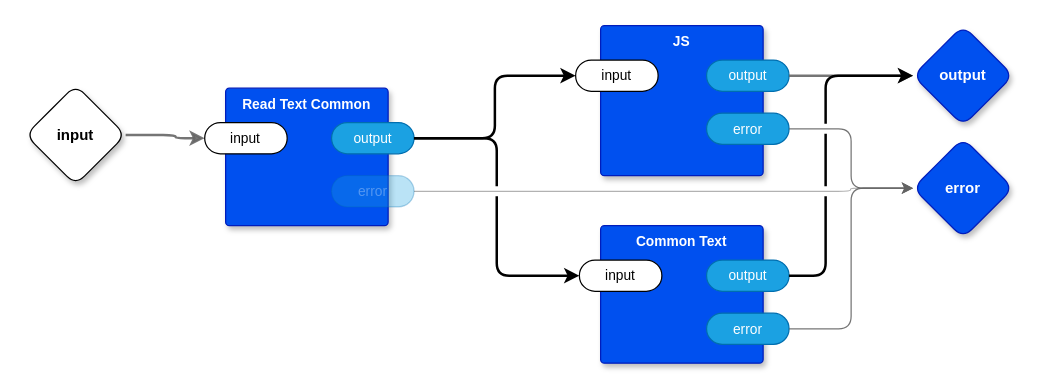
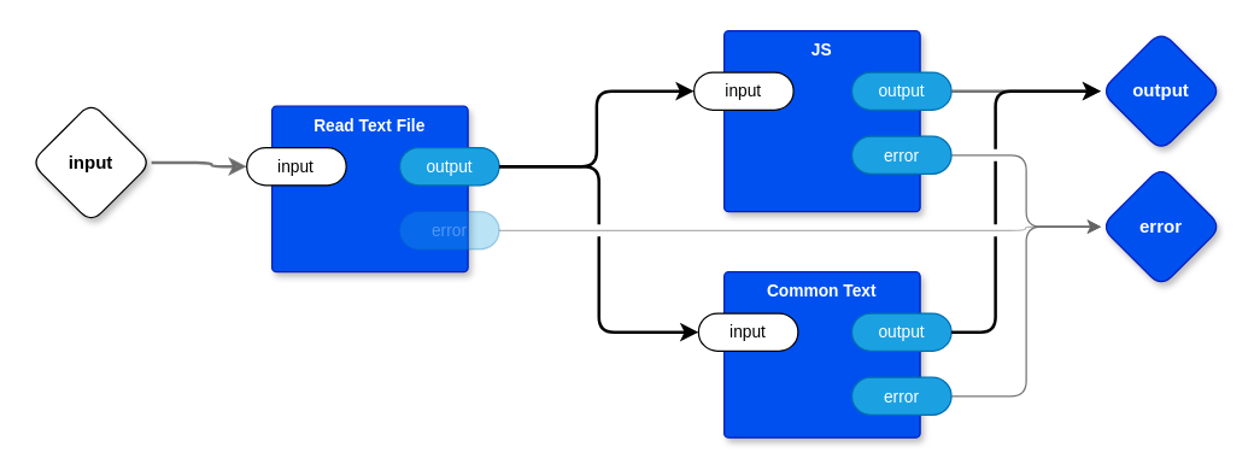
  <mxCell id="0" />
  <mxCell id="1" parent="0" />
  <mxCell id="2" style="edgeStyle=orthogonalEdgeStyle;shape=connector;rounded=1;jumpStyle=arc;orthogonalLoop=1;jettySize=auto;html=1;exitX=1;exitY=0.5;exitDx=0;exitDy=0;exitPerimeter=0;entryX=0;entryY=0.5;entryDx=0;entryDy=0;entryPerimeter=0;labelBackgroundColor=default;strokeColor=#666666;strokeWidth=2;fontFamily=Helvetica;fontSize=11;fontColor=default;endArrow=classic;fillColor=#f5f5f5;opacity=90;" edge="1" parent="1" source="3" target="13"><mxGeometry relative="1" as="geometry"><Array as="points"><mxPoint x="140" y="108" /><mxPoint x="140" y="110" /></Array></mxGeometry></mxCell>
  <mxCell id="3" value="input" style="rhombus;whiteSpace=wrap;html=1;rounded=1;fontStyle=1;glass=0;sketch=0;fontSize=12;points=[[0,0.5,0,0,0],[0.5,0,0,0,0],[0.5,1,0,0,0],[1,0.5,0,0,0]];shadow=1;fontFamily=Helvetica;fontColor=default;" vertex="1" parent="1"><mxGeometry x="20" y="67.5" width="80" height="80" as="geometry" /></mxCell>
  <mxCell id="4" value="output" style="rhombus;whiteSpace=wrap;html=1;rounded=1;fillColor=#0050ef;fontColor=#ffffff;strokeColor=#001DBC;fontStyle=1;glass=0;sketch=0;fontSize=12;points=[[0,0.5,0,0,0],[0.5,0,0,0,0],[0.5,1,0,0,0],[1,0.5,0,0,0]];shadow=1;fontFamily=Helvetica;" vertex="1" parent="1"><mxGeometry x="730" y="20" width="80" height="80" as="geometry" /></mxCell>
  <mxCell id="5" value="JS" style="rounded=1;whiteSpace=wrap;html=1;sketch=0;container=1;recursiveResize=0;verticalAlign=top;arcSize=6;fontStyle=1;autosize=0;points=[];absoluteArcSize=1;shadow=1;strokeColor=#001DBC;fillColor=#0050ef;fontColor=#ffffff;fontFamily=Helvetica;fontSize=11;" vertex="1" parent="1"><mxGeometry x="480" y="20" width="130" height="120" as="geometry"><mxRectangle x="-98" y="-1230" width="99" height="26" as="alternateBounds" /></mxGeometry></mxCell>
  <mxCell id="6" value="output" style="rounded=1;whiteSpace=wrap;html=1;sketch=0;points=[[0,0.5,0,0,0],[1,0.5,0,0,0]];fillColor=#1ba1e2;fontColor=#ffffff;strokeColor=#006EAF;arcSize=50;fontFamily=Helvetica;fontSize=11;" vertex="1" parent="5"><mxGeometry x="84.75" y="27.5" width="66" height="25" as="geometry" /></mxCell>
  <mxCell id="7" value="error" style="rounded=1;whiteSpace=wrap;html=1;sketch=0;points=[[0,0.5,0,0,0],[1,0.5,0,0,0]];fillColor=#1ba1e2;fontColor=#ffffff;strokeColor=#006EAF;arcSize=50;fontFamily=Helvetica;fontSize=11;" vertex="1" parent="5"><mxGeometry x="84.75" y="70" width="66" height="25" as="geometry" /></mxCell>
  <mxCell id="8" value="input" style="rounded=1;whiteSpace=wrap;html=1;sketch=0;points=[[0,0.5,0,0,0],[1,0.5,0,0,0]];arcSize=50;fontFamily=Helvetica;fontSize=11;fontColor=default;" vertex="1" parent="5"><mxGeometry x="-20" y="27.5" width="66" height="25" as="geometry" /></mxCell>
  <mxCell id="9" style="edgeStyle=orthogonalEdgeStyle;shape=connector;rounded=1;jumpStyle=arc;orthogonalLoop=1;jettySize=auto;html=1;exitX=1;exitY=0.5;exitDx=0;exitDy=0;exitPerimeter=0;entryX=0;entryY=0.5;entryDx=0;entryDy=0;entryPerimeter=0;labelBackgroundColor=default;strokeColor=#666666;strokeWidth=2;fontFamily=Helvetica;fontSize=11;fontColor=default;endArrow=classic;fillColor=#f5f5f5;opacity=90;" edge="1" parent="1" source="6" target="4"><mxGeometry relative="1" as="geometry" /></mxCell>
  <mxCell id="10" value="error" style="rhombus;whiteSpace=wrap;html=1;rounded=1;fillColor=#0050ef;fontColor=#ffffff;strokeColor=#001DBC;fontStyle=1;glass=0;sketch=0;fontSize=12;points=[[0,0.5,0,0,0],[0.5,0,0,0,0],[0.5,1,0,0,0],[1,0.5,0,0,0]];shadow=1;fontFamily=Helvetica;" vertex="1" parent="1"><mxGeometry x="730" y="110" width="80" height="80" as="geometry" /></mxCell>
  <mxCell id="11" style="edgeStyle=orthogonalEdgeStyle;shape=connector;rounded=1;jumpStyle=arc;orthogonalLoop=1;jettySize=auto;html=1;exitX=1;exitY=0.5;exitDx=0;exitDy=0;exitPerimeter=0;entryX=0;entryY=0.5;entryDx=0;entryDy=0;entryPerimeter=0;labelBackgroundColor=default;strokeColor=#666666;strokeWidth=1;fontFamily=Helvetica;fontSize=11;fontColor=default;endArrow=classic;fillColor=#f5f5f5;opacity=90;" edge="1" parent="1" source="7" target="10"><mxGeometry relative="1" as="geometry" /></mxCell>
- <mxCell id="12" value="Read Text Common" style="rounded=1;whiteSpace=wrap;html=1;sketch=0;container=1;recursiveResize=0;verticalAlign=top;arcSize=6;fontStyle=1;autosize=0;points=[];absoluteArcSize=1;shadow=1;strokeColor=#001DBC;fillColor=#0050ef;fontColor=#ffffff;fontFamily=Helvetica;fontSize=11;" vertex="1" parent="1"><mxGeometry x="180" y="70" width="130" height="110" as="geometry"><mxRectangle x="-98" y="-1230" width="99" height="26" as="alternateBounds" /></mxGeometry></mxCell>
+ <mxCell id="12" value="Read Text File" style="rounded=1;whiteSpace=wrap;html=1;sketch=0;container=1;recursiveResize=0;verticalAlign=top;arcSize=6;fontStyle=1;autosize=0;points=[];absoluteArcSize=1;shadow=1;strokeColor=#001DBC;fillColor=#0050ef;fontColor=#ffffff;fontFamily=Helvetica;fontSize=11;" vertex="1" parent="1"><mxGeometry x="180" y="70" width="130" height="110" as="geometry"><mxRectangle x="-98" y="-1230" width="99" height="26" as="alternateBounds" /></mxGeometry></mxCell>
  <mxCell id="13" value="input" style="rounded=1;whiteSpace=wrap;html=1;sketch=0;points=[[0,0.5,0,0,0],[1,0.5,0,0,0]];arcSize=50;fontFamily=Helvetica;fontSize=11;fontColor=default;" vertex="1" parent="12"><mxGeometry x="-16.75" y="27.5" width="66" height="25" as="geometry" /></mxCell>
  <mxCell id="14" value="output" style="rounded=1;whiteSpace=wrap;html=1;sketch=0;points=[[0,0.5,0,0,0],[1,0.5,0,0,0]];fillColor=#1ba1e2;fontColor=#ffffff;strokeColor=#006EAF;arcSize=50;fontFamily=Helvetica;fontSize=11;" vertex="1" parent="12"><mxGeometry x="84.75" y="27.5" width="66" height="25" as="geometry" /></mxCell>
  <mxCell id="15" value="error" style="rounded=1;whiteSpace=wrap;html=1;sketch=0;points=[[0,0.5,0,0,0],[1,0.5,0,0,0]];fillColor=#1ba1e2;fontColor=#ffffff;strokeColor=#006EAF;arcSize=50;fontFamily=Helvetica;fontSize=11;textOpacity=30;opacity=30;" vertex="1" parent="12"><mxGeometry x="84.75" y="70" width="66" height="25" as="geometry" /></mxCell>
  <mxCell id="16" style="edgeStyle=orthogonalEdgeStyle;rounded=1;orthogonalLoop=1;jettySize=auto;html=1;exitX=1;exitY=0.5;exitDx=0;exitDy=0;exitPerimeter=0;entryX=0;entryY=0.5;entryDx=0;entryDy=0;entryPerimeter=0;strokeWidth=1;opacity=30;jumpStyle=arc;" edge="1" parent="1" source="15" target="10"><mxGeometry relative="1" as="geometry"><Array as="points"><mxPoint x="680" y="153" /><mxPoint x="680" y="150" /></Array></mxGeometry></mxCell>
  <mxCell id="17" value="Common Text" style="rounded=1;whiteSpace=wrap;html=1;sketch=0;container=1;recursiveResize=0;verticalAlign=top;arcSize=6;fontStyle=1;autosize=0;points=[];absoluteArcSize=1;shadow=1;strokeColor=#001DBC;fillColor=#0050ef;fontColor=#ffffff;fontFamily=Helvetica;fontSize=11;" vertex="1" parent="1"><mxGeometry x="480" y="180" width="130" height="110" as="geometry"><mxRectangle x="-98" y="-1230" width="99" height="26" as="alternateBounds" /></mxGeometry></mxCell>
  <mxCell id="18" value="output" style="rounded=1;whiteSpace=wrap;html=1;sketch=0;points=[[0,0.5,0,0,0],[1,0.5,0,0,0]];fillColor=#1ba1e2;fontColor=#ffffff;strokeColor=#006EAF;arcSize=50;fontFamily=Helvetica;fontSize=11;" vertex="1" parent="17"><mxGeometry x="84.75" y="27.5" width="66" height="25" as="geometry" /></mxCell>
  <mxCell id="19" value="error" style="rounded=1;whiteSpace=wrap;html=1;sketch=0;points=[[0,0.5,0,0,0],[1,0.5,0,0,0]];fillColor=#1ba1e2;fontColor=#ffffff;strokeColor=#006EAF;arcSize=50;fontFamily=Helvetica;fontSize=11;" vertex="1" parent="17"><mxGeometry x="84.75" y="70" width="66" height="25" as="geometry" /></mxCell>
  <mxCell id="20" value="input" style="rounded=1;whiteSpace=wrap;html=1;sketch=0;points=[[0,0.5,0,0,0],[1,0.5,0,0,0]];arcSize=50;fontFamily=Helvetica;fontSize=11;fontColor=default;" vertex="1" parent="17"><mxGeometry x="-17" y="27.5" width="66" height="25" as="geometry" /></mxCell>
  <mxCell id="21" style="edgeStyle=orthogonalEdgeStyle;shape=connector;rounded=1;jumpStyle=arc;orthogonalLoop=1;jettySize=auto;html=1;exitX=1;exitY=0.5;exitDx=0;exitDy=0;exitPerimeter=0;labelBackgroundColor=default;strokeColor=#666666;strokeWidth=1;fontFamily=Helvetica;fontSize=11;fontColor=default;endArrow=classic;fillColor=#f5f5f5;opacity=90;entryX=0;entryY=0.5;entryDx=0;entryDy=0;entryPerimeter=0;" edge="1" parent="1" source="19" target="10"><mxGeometry relative="1" as="geometry"><mxPoint x="730" y="360" as="targetPoint" /></mxGeometry></mxCell>
  <mxCell id="22" style="edgeStyle=orthogonalEdgeStyle;shape=connector;curved=0;rounded=1;jumpStyle=gap;orthogonalLoop=1;jettySize=auto;html=1;exitX=1;exitY=0.5;exitDx=0;exitDy=0;exitPerimeter=0;entryX=0;entryY=0.5;entryDx=0;entryDy=0;entryPerimeter=0;labelBackgroundColor=default;strokeColor=default;strokeWidth=2;align=center;verticalAlign=middle;fontFamily=Helvetica;fontSize=11;fontColor=default;endArrow=classic;" edge="1" parent="1" source="14" target="20"><mxGeometry relative="1" as="geometry" /></mxCell>
  <mxCell id="23" style="edgeStyle=orthogonalEdgeStyle;shape=connector;curved=0;rounded=1;jumpStyle=gap;orthogonalLoop=1;jettySize=auto;html=1;exitX=1;exitY=0.5;exitDx=0;exitDy=0;exitPerimeter=0;entryX=0;entryY=0.5;entryDx=0;entryDy=0;entryPerimeter=0;labelBackgroundColor=default;strokeColor=default;strokeWidth=2;align=center;verticalAlign=middle;fontFamily=Helvetica;fontSize=11;fontColor=default;endArrow=classic;" edge="1" parent="1" source="18" target="4"><mxGeometry relative="1" as="geometry"><Array as="points"><mxPoint x="660" y="220" /><mxPoint x="660" y="60" /></Array></mxGeometry></mxCell>
  <mxCell id="24" style="edgeStyle=orthogonalEdgeStyle;shape=connector;curved=0;rounded=1;jumpStyle=gap;orthogonalLoop=1;jettySize=auto;html=1;exitX=1;exitY=0.5;exitDx=0;exitDy=0;exitPerimeter=0;entryX=0;entryY=0.5;entryDx=0;entryDy=0;entryPerimeter=0;labelBackgroundColor=default;strokeColor=default;strokeWidth=2;align=center;verticalAlign=middle;fontFamily=Helvetica;fontSize=11;fontColor=default;endArrow=classic;" edge="1" parent="1" source="14" target="8"><mxGeometry relative="1" as="geometry" /></mxCell>
